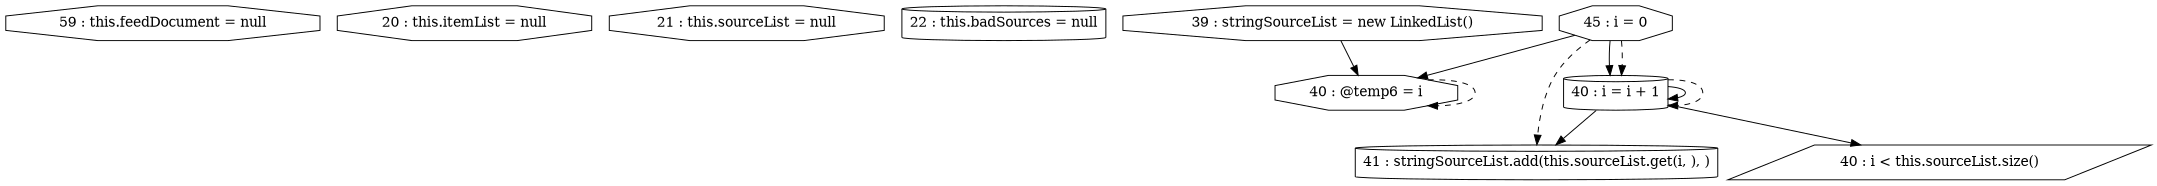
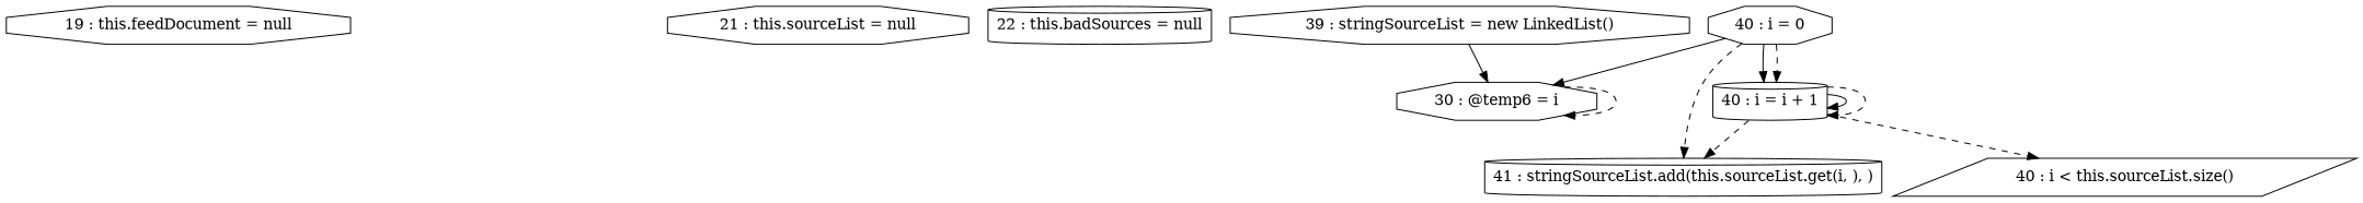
  digraph {
    node [shape=octagon]
-   "19 : this.feedDocument = null" [label="59 : this.feedDocument = null"]
-   "20 : this.itemList = null"
+   "19 : this.feedDocument = null"
    "21 : this.sourceList = null"
    "22 : this.badSources = null" [shape=cylinder]
    "39 : stringSourceList = new LinkedList()"
-   "40 : @temp6 = i"
+   "40 : @temp6 = i" [label="30 : @temp6 = i"]
    "40 : i = i + 1" [shape=cylinder]
-   "40 : i = 0" [label="45 : i = 0"]
+   "40 : i = 0"
    "41 : stringSourceList.add(this.sourceList.get(i, ), )" [shape=cylinder]
    "40 : i < this.sourceList.size()" [shape=parallelogram]
    "39 : stringSourceList = new LinkedList()" -> "40 : @temp6 = i"
    "40 : @temp6 = i" -> "40 : @temp6 = i" [style=dashed]
    "40 : i = i + 1" -> "40 : i = i + 1"
    "40 : i = i + 1" -> "40 : i = i + 1" [style=dashed]
-   "40 : i = i + 1" -> "41 : stringSourceList.add(this.sourceList.get(i, ), )"
-   "40 : i = i + 1" -> "40 : i < this.sourceList.size()"
+   "40 : i = i + 1" -> "41 : stringSourceList.add(this.sourceList.get(i, ), )" [style=dashed]
+   "40 : i = i + 1" -> "40 : i < this.sourceList.size()" [style=dashed]
    "40 : i = 0" -> "40 : @temp6 = i"
    "40 : i = 0" -> "40 : i = i + 1"
    "40 : i = 0" -> "40 : i = i + 1" [style=dashed]
    "40 : i = 0" -> "41 : stringSourceList.add(this.sourceList.get(i, ), )" [style=dashed]
  }
